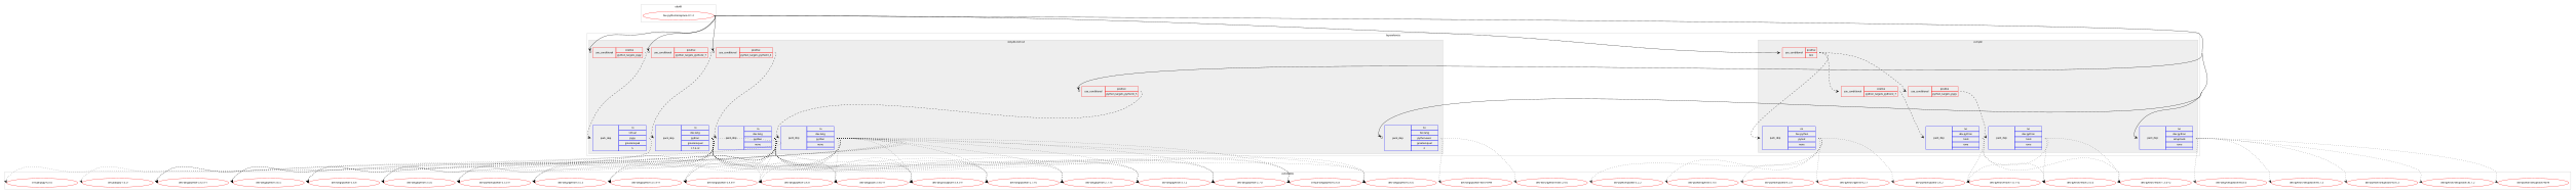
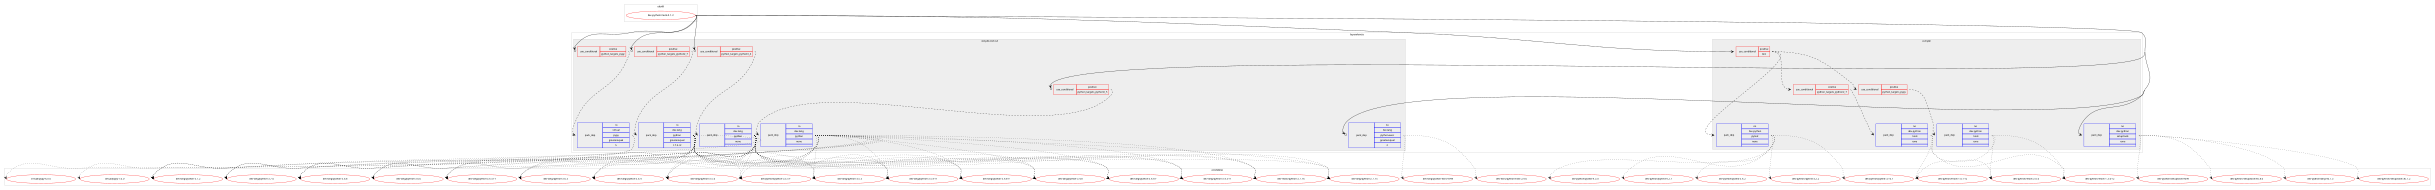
  digraph {
    compound=true
    concentrate=true
    fontname="Noto Sans"
    fontsize=10
    newrank=true
    rankdir=TB
    ranksep=1.5
    node [color=red fontname="Noto Sans" fontsize=10]
    edge [arrowhead=vee fontname="Noto Sans" headport=w style=dotted tailport=e weight=100]
-   n1 [label="dev-python/iocapture-0.1.2" width=4]
+   n1 [label="dev-python/mock-0.1.2" width=4]
    n2 [color=blue label=<<TABLE BORDER="0" CELLBORDER="1" CELLSPACING="0" CELLPADDING="4" WIDTH="220"><TR><TD ROWSPAN="6" CELLPADDING="30">pack_dep</TD></TR><TR><TD WIDTH="110">no</TD></TR><TR><TD>dev-python</TD></TR><TR><TD>pytest</TD></TR><TR><TD>none</TD></TR><TR><TD></TD></TR></TABLE>> shape=none]
    n3 [color=blue label=<<TABLE BORDER="0" CELLBORDER="1" CELLSPACING="0" CELLPADDING="4" WIDTH="220"><TR><TD ROWSPAN="6" CELLPADDING="30">pack_dep</TD></TR><TR><TD WIDTH="110">no</TD></TR><TR><TD>dev-python</TD></TR><TR><TD>mock</TD></TR><TR><TD>none</TD></TR><TR><TD></TD></TR></TABLE>> shape=none]
    n4 [label=<<TABLE BORDER="0" CELLBORDER="1" CELLSPACING="0" CELLPADDING="4"><TR><TD ROWSPAN="3" CELLPADDING="10">use_conditional</TD></TR><TR><TD>positive</TD></TR><TR><TD>python_targets_pypy</TD></TR></TABLE>> shape=none]
    n5 [color=blue label=<<TABLE BORDER="0" CELLBORDER="1" CELLSPACING="0" CELLPADDING="4" WIDTH="220"><TR><TD ROWSPAN="6" CELLPADDING="30">pack_dep</TD></TR><TR><TD WIDTH="110">no</TD></TR><TR><TD>dev-python</TD></TR><TR><TD>mock</TD></TR><TR><TD>none</TD></TR><TR><TD></TD></TR></TABLE>> shape=none]
    n6 [label=<<TABLE BORDER="0" CELLBORDER="1" CELLSPACING="0" CELLPADDING="4"><TR><TD ROWSPAN="3" CELLPADDING="10">use_conditional</TD></TR><TR><TD>positive</TD></TR><TR><TD>python_targets_python2_7</TD></TR></TABLE>> shape=none]
    n7 [label=<<TABLE BORDER="0" CELLBORDER="1" CELLSPACING="0" CELLPADDING="4"><TR><TD ROWSPAN="3" CELLPADDING="10">use_conditional</TD></TR><TR><TD>positive</TD></TR><TR><TD>test</TD></TR></TABLE>> shape=none]
    n8 [color=blue label=<<TABLE BORDER="0" CELLBORDER="1" CELLSPACING="0" CELLPADDING="4" WIDTH="220"><TR><TD ROWSPAN="6" CELLPADDING="30">pack_dep</TD></TR><TR><TD WIDTH="110">no</TD></TR><TR><TD>dev-python</TD></TR><TR><TD>setuptools</TD></TR><TR><TD>none</TD></TR><TR><TD></TD></TR></TABLE>> shape=none]
    n9 [color=blue label=<<TABLE BORDER="0" CELLBORDER="1" CELLSPACING="0" CELLPADDING="4" WIDTH="220"><TR><TD ROWSPAN="6" CELLPADDING="30">pack_dep</TD></TR><TR><TD WIDTH="110">no</TD></TR><TR><TD>virtual</TD></TR><TR><TD>pypy</TD></TR><TR><TD>greaterequal</TD></TR><TR><TD>5</TD></TR></TABLE>> shape=none]
    n10 [label=<<TABLE BORDER="0" CELLBORDER="1" CELLSPACING="0" CELLPADDING="4"><TR><TD ROWSPAN="3" CELLPADDING="10">use_conditional</TD></TR><TR><TD>positive</TD></TR><TR><TD>python_targets_pypy</TD></TR></TABLE>> shape=none]
    n11 [color=blue label=<<TABLE BORDER="0" CELLBORDER="1" CELLSPACING="0" CELLPADDING="4" WIDTH="220"><TR><TD ROWSPAN="6" CELLPADDING="30">pack_dep</TD></TR><TR><TD WIDTH="110">no</TD></TR><TR><TD>dev-lang</TD></TR><TR><TD>python</TD></TR><TR><TD>greaterequal</TD></TR><TR><TD>2.7.5-r2</TD></TR></TABLE>> shape=none]
    n12 [label=<<TABLE BORDER="0" CELLBORDER="1" CELLSPACING="0" CELLPADDING="4"><TR><TD ROWSPAN="3" CELLPADDING="10">use_conditional</TD></TR><TR><TD>positive</TD></TR><TR><TD>python_targets_python2_7</TD></TR></TABLE>> shape=none]
    n13 [color=blue label=<<TABLE BORDER="0" CELLBORDER="1" CELLSPACING="0" CELLPADDING="4" WIDTH="220"><TR><TD ROWSPAN="6" CELLPADDING="30">pack_dep</TD></TR><TR><TD WIDTH="110">no</TD></TR><TR><TD>dev-lang</TD></TR><TR><TD>python</TD></TR><TR><TD>none</TD></TR><TR><TD></TD></TR></TABLE>> shape=none]
    n14 [label=<<TABLE BORDER="0" CELLBORDER="1" CELLSPACING="0" CELLPADDING="4"><TR><TD ROWSPAN="3" CELLPADDING="10">use_conditional</TD></TR><TR><TD>positive</TD></TR><TR><TD>python_targets_python3_4</TD></TR></TABLE>> shape=none]
    n15 [color=blue label=<<TABLE BORDER="0" CELLBORDER="1" CELLSPACING="0" CELLPADDING="4" WIDTH="220"><TR><TD ROWSPAN="6" CELLPADDING="30">pack_dep</TD></TR><TR><TD WIDTH="110">no</TD></TR><TR><TD>dev-lang</TD></TR><TR><TD>python</TD></TR><TR><TD>none</TD></TR><TR><TD></TD></TR></TABLE>> shape=none]
    n16 [label=<<TABLE BORDER="0" CELLBORDER="1" CELLSPACING="0" CELLPADDING="4"><TR><TD ROWSPAN="3" CELLPADDING="10">use_conditional</TD></TR><TR><TD>positive</TD></TR><TR><TD>python_targets_python3_5</TD></TR></TABLE>> shape=none]
    n17 [color=blue label=<<TABLE BORDER="0" CELLBORDER="1" CELLSPACING="0" CELLPADDING="4" WIDTH="220"><TR><TD ROWSPAN="6" CELLPADDING="30">pack_dep</TD></TR><TR><TD WIDTH="110">no</TD></TR><TR><TD>dev-lang</TD></TR><TR><TD>python-exec</TD></TR><TR><TD>greaterequal</TD></TR><TR><TD>2</TD></TR></TABLE>> shape=none]
    n18 [label="dev-python/pytest-3.10.1" width=4]
    n19 [label="dev-python/pytest-3.2.2" width=4]
    n20 [label="dev-python/pytest-3.4.2" width=4]
    n21 [label="dev-python/pytest-4.2.1" width=4]
    n22 [label="dev-python/pytest-4.3.0" width=4]
    n23 [label="dev-python/mock-1.0.1-r2" width=4]
    n24 [label="dev-python/mock-1.3.0-r2" width=4]
    n25 [label="dev-python/mock-2.0.0" width=4]
    n26 [label="dev-python/setuptools-36.7.2" width=4]
-   n27 [label="dev-python/setuptools-40.6.3" width=4]
-   n28 [label="dev-python/setuptools-40.7.3" width=4]
-   n29 [label="dev-lang/setuptools-40.8.0" width=4]
+   n28 [label="dev-python/lang-40.7.3" width=4]
+   n29 [label="dev-python/setuptools-40.8.0" width=4]
    n30 [label="dev-python/setuptools-9099" width=4]
    n31 [label="virtual/pypy-6.0.0" width=4]
    n32 [label="virtual/pypy-7.0.0" width=4]
    n33 [label="dev-lang/python-2.7.15" width=4]
-   n34 [label="dev-lang/python-2.7.16" width=4]
-   n35 [label="dev-lang/iocapture-3.4.5-r1" width=4]
-   n36 [label="dev-lang/pack-3.4.6-r1" width=4]
+   n34 [label="dev-mock/python-2.7.16" width=4]
+   n35 [label="dev-lang/python-3.4.5-r1" width=4]
+   n36 [label="dev-lang/python-3.4.6-r1" width=4]
    n37 [label="dev-lang/python-3.4.8" width=4]
    n38 [label="dev-lang/python-3.4.8-r1" width=4]
    n39 [label="dev-lang/python-3.5.4-r1" width=4]
    n40 [label="dev-lang/python-3.5.5" width=4]
    n41 [label="dev-python/python-3.5.5-r1" width=4]
    n42 [label="dev-lang/python-3.5.6" width=4]
    n43 [label="dev-lang/python-3.6.4" width=4]
    n44 [label="dev-lang/python-3.6.5" width=4]
    n45 [label="dev-lang/python-3.6.5-r1" width=4]
    n46 [label="dev-lang/python-3.6.6" width=4]
-   n47 [label="virtual-lang/python-3.6.8" width=4]
+   n47 [label="dev-lang/python-3.6.8" width=4]
    n48 [label="dev-lang/python-3.7.0" width=4]
    n49 [label="dev-lang/python-3.7.2" width=4]
    n50 [label="dev-exec/python-exec-2.4.6" width=4]
    n51 [label="dev-lang/python-exec-9999" width=4]
    subgraph cluster_1 {
      color=gray
      label=<<i>ebuild</i>>
      rank=same
      n1
    }
    subgraph cluster_2 {
      color=gray
      label=<<i>dependencies</i>>
      subgraph cluster_3 {
        color=gray
        fillcolor="#eeeeee"
        label=<<i>compile</i>>
        style=filled
        subgraph sub_4 {
          color=gray
          fillcolor="#eeeeee"
          label=<<i>compile</i>>
          style=filled
          n7
          subgraph sub_5 {
            color=gray
            fillcolor="#eeeeee"
            label=<<i>compile</i>>
            style=filled
            n2
          }
          subgraph sub_6 {
            color=gray
            fillcolor="#eeeeee"
            label=<<i>compile</i>>
            style=filled
            n4
            subgraph sub_7 {
              color=gray
              fillcolor="#eeeeee"
              label=<<i>compile</i>>
              style=filled
              n3
            }
          }
          subgraph sub_8 {
            color=gray
            fillcolor="#eeeeee"
            label=<<i>compile</i>>
            style=filled
            n6
            subgraph sub_9 {
              color=gray
              fillcolor="#eeeeee"
              label=<<i>compile</i>>
              style=filled
              n5
            }
          }
        }
        subgraph sub_10 {
          color=gray
          fillcolor="#eeeeee"
          label=<<i>compile</i>>
          style=filled
          n8
        }
      }
      subgraph cluster_11 {
        color=gray
        fillcolor="#eeeeee"
        label=<<i>compile and run</i>>
        style=filled
        subgraph sub_12 {
          color=gray
          fillcolor="#eeeeee"
          label=<<i>compile and run</i>>
          style=filled
          n10
          subgraph sub_13 {
            color=gray
            fillcolor="#eeeeee"
            label=<<i>compile and run</i>>
            style=filled
            n9
          }
        }
        subgraph sub_14 {
          color=gray
          fillcolor="#eeeeee"
          label=<<i>compile and run</i>>
          style=filled
          n12
          subgraph sub_15 {
            color=gray
            fillcolor="#eeeeee"
            label=<<i>compile and run</i>>
            style=filled
            n11
          }
        }
        subgraph sub_16 {
          color=gray
          fillcolor="#eeeeee"
          label=<<i>compile and run</i>>
          style=filled
          n14
          subgraph sub_17 {
            color=gray
            fillcolor="#eeeeee"
            label=<<i>compile and run</i>>
            style=filled
            n13
          }
        }
        subgraph sub_18 {
          color=gray
          fillcolor="#eeeeee"
          label=<<i>compile and run</i>>
          style=filled
          n16
          subgraph sub_19 {
            color=gray
            fillcolor="#eeeeee"
            label=<<i>compile and run</i>>
            style=filled
            n15
          }
        }
        subgraph sub_20 {
          color=gray
          fillcolor="#eeeeee"
          label=<<i>compile and run</i>>
          style=filled
          n17
        }
      }
      subgraph cluster_21 {
        color=gray
        fillcolor="#eeeeee"
        label=<<i>run</i>>
        style=filled
      }
    }
    subgraph cluster_22 {
      color=gray
      label=<<i>candidates</i>>
      rank=same
      subgraph sub_23 {
        color=black
        label=<<i>candidates</i>>
        nodesep=1
        rank=same
        n18
        n19
        n20
        n21
        n22
      }
      subgraph sub_24 {
        color=black
        label=<<i>candidates</i>>
        nodesep=1
        rank=same
        n23
        n24
        n25
      }
      subgraph sub_25 {
        color=black
        label=<<i>candidates</i>>
        nodesep=1
        rank=same
        n23
        n24
        n25
      }
      subgraph sub_26 {
        color=black
        label=<<i>candidates</i>>
        nodesep=1
        rank=same
        n26
-       n27
        n28
        n29
        n30
      }
      subgraph sub_27 {
        color=black
        label=<<i>candidates</i>>
        nodesep=1
        rank=same
        n31
        n32
      }
      subgraph sub_28 {
        color=black
        label=<<i>candidates</i>>
        nodesep=1
        rank=same
        n33
        n34
        n35
        n36
        n37
        n38
        n39
        n40
        n41
        n42
        n43
        n44
        n45
        n46
        n47
        n48
        n49
      }
      subgraph sub_29 {
        color=black
        label=<<i>candidates</i>>
        nodesep=1
        rank=same
        n33
        n34
        n35
        n36
        n37
        n38
        n39
        n40
        n41
        n42
        n43
        n44
        n45
        n46
        n47
        n48
        n49
      }
      subgraph sub_30 {
        color=black
        label=<<i>candidates</i>>
        nodesep=1
        rank=same
        n33
        n34
        n35
        n36
        n37
        n38
        n39
        n40
        n41
        n42
        n43
        n44
        n45
        n46
        n47
        n48
        n49
      }
      subgraph sub_31 {
        color=black
        label=<<i>candidates</i>>
        nodesep=1
        rank=same
        n50
        n51
      }
    }
    n1 -> n7 [style=solid weight=20]
    n1 -> n8 [style=solid weight=20]
    n1 -> n10 [arrowhead=odotvee style=solid weight=20]
    n1 -> n12 [arrowhead=odotvee style=solid weight=20]
    n1 -> n14 [arrowhead=odotvee style=solid weight=20]
    n1 -> n16 [arrowhead=odotvee style=solid weight=20]
    n1 -> n17 [arrowhead=odotvee style=solid weight=20]
    n2 -> n18
    n2 -> n19
    n2 -> n20
    n2 -> n21
    n2 -> n22
    n3 -> n23
    n3 -> n24
    n3 -> n25
    n4 -> n3 [style=dashed weight=20]
    n5 -> n23
    n5 -> n24
    n5 -> n25
    n6 -> n5 [style=dashed weight=20]
    n7 -> n2 [style=dashed weight=20]
    n7 -> n4 [style=dashed weight=20]
    n7 -> n6 [style=dashed weight=20]
    n8 -> n26
-   n8 -> n27
    n8 -> n28
    n8 -> n29
    n8 -> n30
    n9 -> n31
    n9 -> n32
    n10 -> n9 [style=dashed weight=20]
    n11 -> n33
    n11 -> n34
    n11 -> n35
    n11 -> n36
    n11 -> n37
    n11 -> n38
    n11 -> n39
    n11 -> n40
    n11 -> n41
    n11 -> n42
    n11 -> n43
    n11 -> n44
    n11 -> n45
    n11 -> n46
    n11 -> n47
    n11 -> n48
    n11 -> n49
    n12 -> n11 [style=dashed weight=20]
    n13 -> n33
    n13 -> n34
    n13 -> n35
    n13 -> n36
    n13 -> n37
    n13 -> n38
    n13 -> n39
    n13 -> n40
    n13 -> n41
    n13 -> n42
    n13 -> n43
    n13 -> n44
    n13 -> n45
    n13 -> n46
    n13 -> n47
    n13 -> n48
    n13 -> n49
    n14 -> n13 [style=dashed weight=20]
    n15 -> n33
    n15 -> n34
    n15 -> n35
    n15 -> n36
    n15 -> n37
    n15 -> n38
    n15 -> n39
    n15 -> n40
    n15 -> n41
    n15 -> n42
    n15 -> n43
    n15 -> n44
    n15 -> n45
    n15 -> n46
    n15 -> n47
    n15 -> n48
    n15 -> n49
    n16 -> n15 [style=dashed weight=20]
    n17 -> n50
    n17 -> n51
  }
